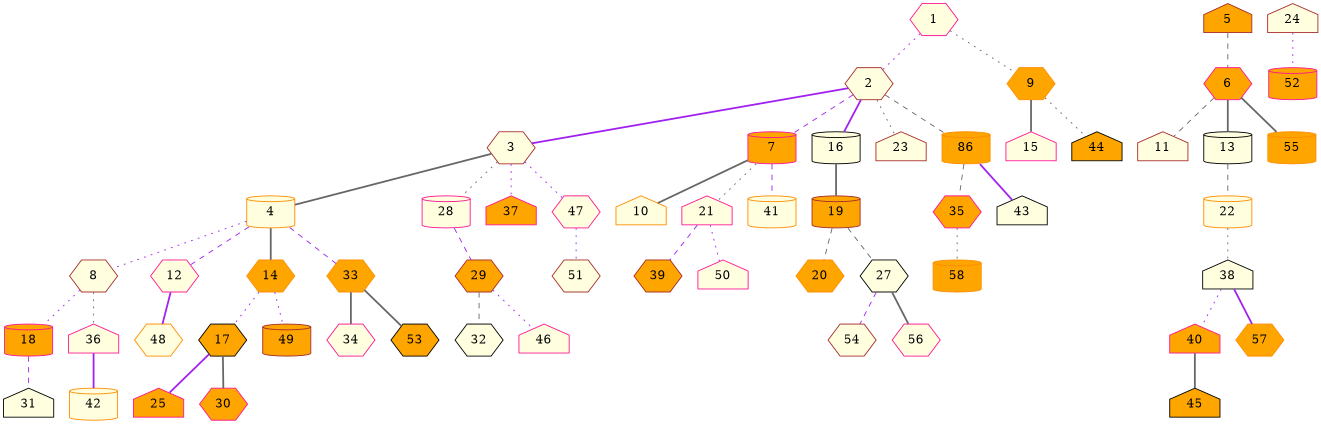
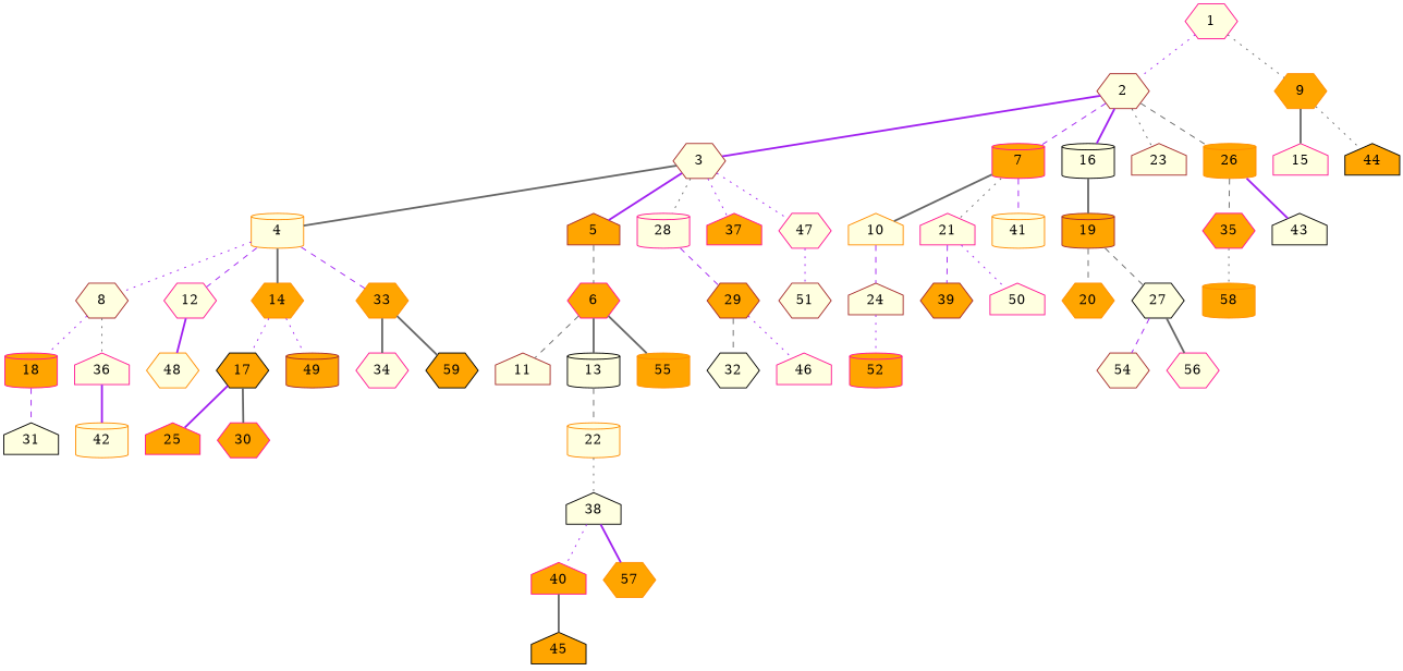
  graph {
    fontname="DejaVu Serif"
    node [color=deeppink fillcolor=lightyellow fontname="DejaVu Serif" shape=hexagon style=filled]
    edge [color=purple fontname="DejaVu Serif" style=bold weight=1.0]
    2 [color=brown]
    1
    9 [color=darkorange fillcolor=orange]
    3 [color=brown]
    7 [fillcolor=orange shape=cylinder]
    16 [color=black shape=cylinder]
    23 [color=brown shape=house]
-   26 [color=darkorange fillcolor=orange shape=cylinder label=86]
+   26 [color=darkorange fillcolor=orange shape=cylinder]
    15 [shape=house]
    44 [color=black fillcolor=orange shape=house]
    4 [color=darkorange shape=cylinder]
    5 [color=brown fillcolor=orange shape=house]
    28 [shape=cylinder]
    37 [fillcolor=orange shape=house]
    47
    10 [color=darkorange shape=house]
    21 [shape=house]
    41 [color=darkorange shape=cylinder]
    19 [color=brown fillcolor=orange shape=cylinder]
    35 [fillcolor=orange]
    43 [color=black shape=house]
    8 [color=brown]
    12
    14 [color=darkorange fillcolor=orange]
    33 [color=darkorange fillcolor=orange]
    6 [fillcolor=orange]
    29 [color=brown fillcolor=orange]
    51 [color=brown]
    18 [fillcolor=orange shape=cylinder]
    36 [shape=house]
    48 [color=darkorange]
    17 [color=black fillcolor=orange]
    49 [color=brown fillcolor=orange shape=cylinder]
    34
-   53 [color=black fillcolor=orange]
+   53 [color=black fillcolor=orange label=59]
    11 [color=brown shape=house]
    13 [color=black shape=cylinder]
    55 [color=darkorange fillcolor=orange shape=cylinder]
    22 [color=darkorange shape=cylinder]
    24 [color=brown shape=house]
    39 [color=brown fillcolor=orange]
    50 [shape=house]
    31 [color=black shape=house]
    42 [color=darkorange shape=cylinder]
    52 [fillcolor=orange shape=cylinder]
    38 [color=black shape=house]
    25 [fillcolor=orange shape=house]
    30 [fillcolor=orange]
    20 [color=darkorange fillcolor=orange]
    27 [color=black]
    54 [color=brown]
    56
    40 [fillcolor=orange shape=house]
    57 [color=darkorange fillcolor=orange]
    58 [color=darkorange fillcolor=orange shape=cylinder]
    32 [color=black]
    46 [shape=house]
    45 [color=black fillcolor=orange shape=house]
    2 -- 3
    2 -- 7 [style=dashed]
    2 -- 16
    2 -- 23 [color=gray40 style=dotted]
    2 -- 26 [color=gray40 style=dashed]
    1 -- 2 [style=dotted]
    1 -- 9 [color=gray40 style=dotted]
    9 -- 15 [color=gray40]
    9 -- 44 [color=gray40 style=dotted]
    3 -- 4 [color=gray40]
+   3 -- 5
    3 -- 28 [color=gray40 style=dotted]
    3 -- 37 [style=dotted]
    3 -- 47 [style=dotted]
    7 -- 10 [color=gray40]
    7 -- 21 [color=gray40 style=dotted]
    7 -- 41 [style=dashed weight=3.0]
    16 -- 19 [color=gray40]
    26 -- 35 [color=gray40 style=dashed]
    26 -- 43
    4 -- 8 [style=dotted]
    4 -- 12 [style=dashed]
    4 -- 14 [color=gray40]
    4 -- 33 [style=dashed]
    5 -- 6 [color=gray40 style=dashed]
    28 -- 29 [style=dashed]
    47 -- 51 [style=dotted]
+   10 -- 24 [style=dashed]
    21 -- 39 [style=dashed]
    21 -- 50 [style=dotted]
    19 -- 20 [color=gray40 style=dashed]
    19 -- 27 [color=gray40 style=dashed]
    35 -- 58 [color=gray40 style=dotted]
    8 -- 18 [style=dotted]
    8 -- 36 [color=gray40 style=dotted]
    12 -- 48
    14 -- 17 [style=dotted]
    14 -- 49 [style=dotted]
    33 -- 34 [color=gray40]
    33 -- 53 [color=gray40]
    6 -- 11 [color=gray40 style=dashed]
    6 -- 13 [color=gray40]
    6 -- 55 [color=gray40]
    29 -- 32 [color=gray40 style=dashed]
    29 -- 46 [style=dotted]
    18 -- 31 [style=dashed]
    36 -- 42
    17 -- 25
    17 -- 30 [color=gray40 weight=2.0]
    13 -- 22 [color=gray40 style=dashed]
    22 -- 38 [color=gray40 style=dotted]
    24 -- 52 [style=dotted]
    38 -- 40 [style=dotted]
    38 -- 57
    27 -- 54 [style=dashed]
    27 -- 56 [color=gray40]
    40 -- 45 [color=gray40]
  }
